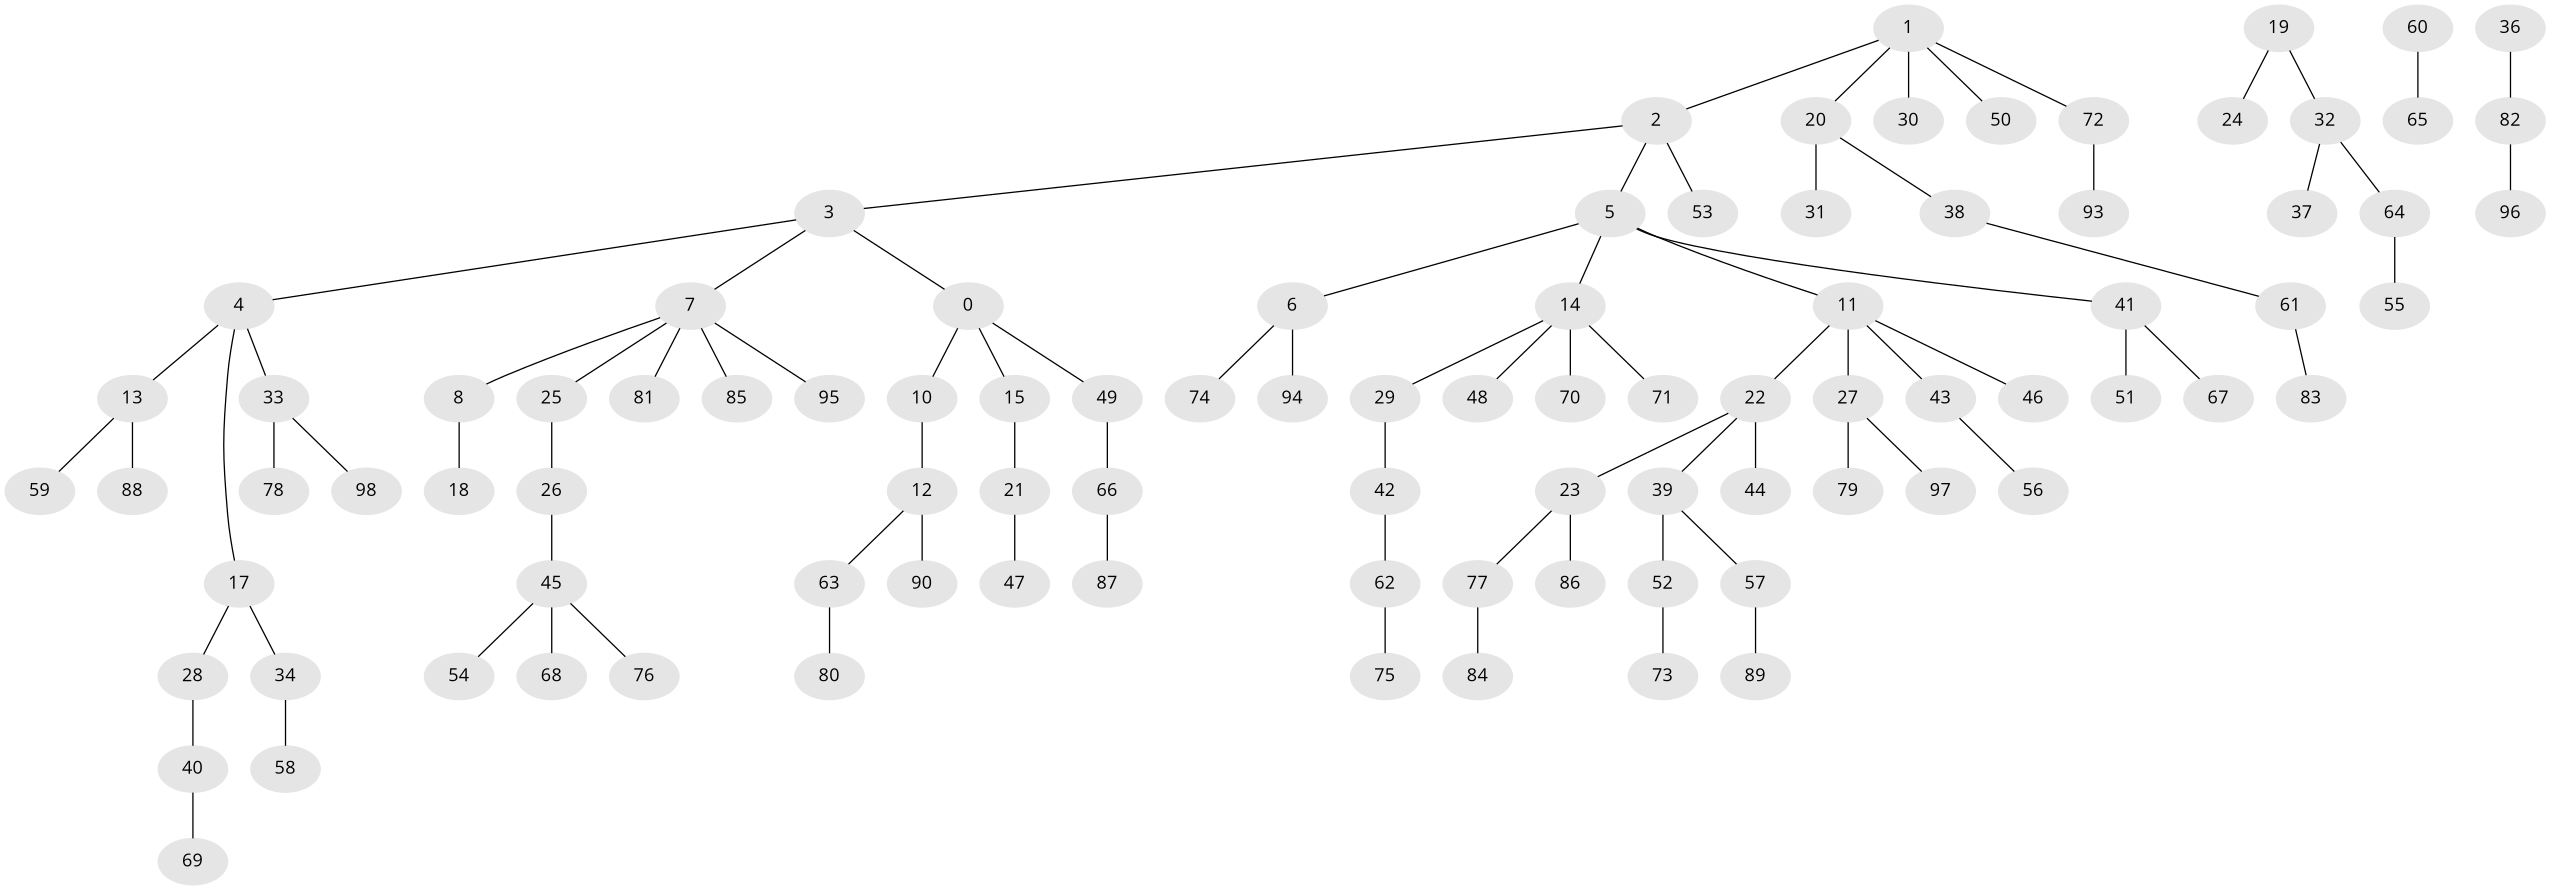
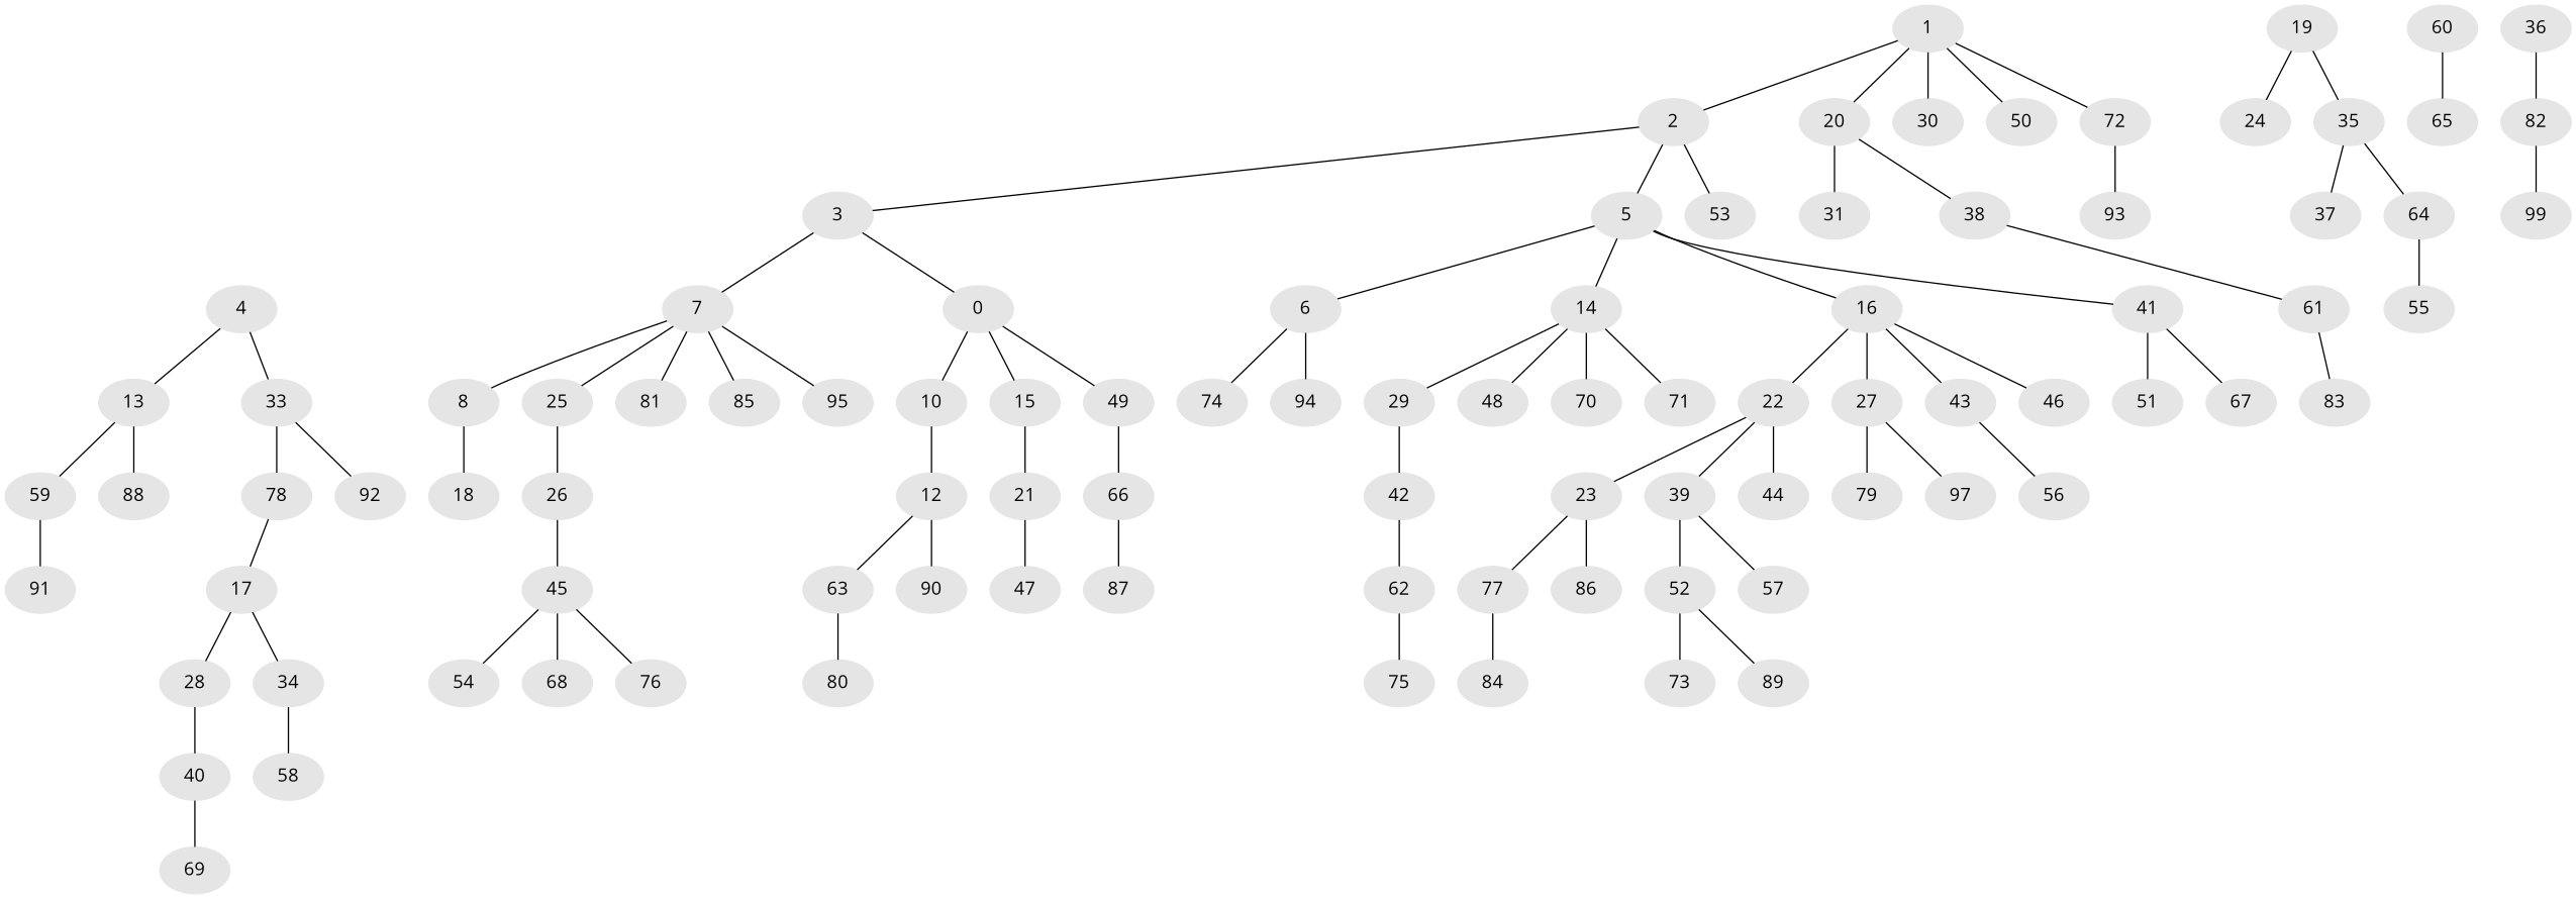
  graph {
    fontname="Open Sans"
    node [color=gray90 fontname="Open Sans" style=filled]
    edge [fontname="Open Sans"]
    1
    2
    20
    30
    50
    72
    3
    5
    53
    31
    38
    93
    4
    7
    n15 [label=0]
    6
    14
-   16 [label=11]
+   16
    41
    13
    17
    33
    8
    25
    81
    85
    95
    10
    15
    49
    59
    88
    28
    34
    78
-   92 [label=98]
+   92
    74
    94
    29
    48
    70
    71
    22
    27
    43
    46
    51
    67
    18
    26
    12
    21
    66
    63
    90
    19
    24
-   32
+   32 [label=35]
    60
    65
    36
    82
    80
+   91
    42
    47
    23
    39
    44
    79
    97
    56
    40
    58
    37
    64
    61
    77
    86
    52
    57
    84
    45
    54
    68
    76
    69
    62
    55
-   96
+   96 [label=99]
    83
    73
    89
    75
    87
    1 -- 2
    1 -- 20
    1 -- 30
    1 -- 50
    1 -- 72
    2 -- 3
    2 -- 5
    2 -- 53
    20 -- 31
    20 -- 38
    72 -- 93
-   3 -- 4
    3 -- 7
    3 -- n15
    5 -- 6
    5 -- 14
    5 -- 16
    5 -- 41
    38 -- 61
    4 -- 13
-   4 -- 17
+   78 -- 17
    4 -- 33
    7 -- 8
    7 -- 25
    7 -- 81
    7 -- 85
    7 -- 95
    n15 -- 10
    n15 -- 15
    n15 -- 49
    6 -- 74
    6 -- 94
    14 -- 29
    14 -- 48
    14 -- 70
    14 -- 71
    16 -- 22
    16 -- 27
    16 -- 43
    16 -- 46
    41 -- 51
    41 -- 67
    13 -- 59
    13 -- 88
    17 -- 28
    17 -- 34
    33 -- 78
    33 -- 92
    8 -- 18
    25 -- 26
    10 -- 12
    15 -- 21
    49 -- 66
+   59 -- 91
    28 -- 40
    34 -- 58
    29 -- 42
    22 -- 23
    22 -- 39
    22 -- 44
    27 -- 79
    27 -- 97
    43 -- 56
    26 -- 45
    12 -- 63
    12 -- 90
    21 -- 47
    66 -- 87
    63 -- 80
    19 -- 24
    19 -- 32
    32 -- 37
    32 -- 64
    60 -- 65
    36 -- 82
    82 -- 96
    42 -- 62
    23 -- 77
    23 -- 86
    39 -- 52
    39 -- 57
    40 -- 69
    64 -- 55
    61 -- 83
    77 -- 84
    52 -- 73
-   57 -- 89
+   52 -- 89
    45 -- 54
    45 -- 68
    45 -- 76
    62 -- 75
  }
